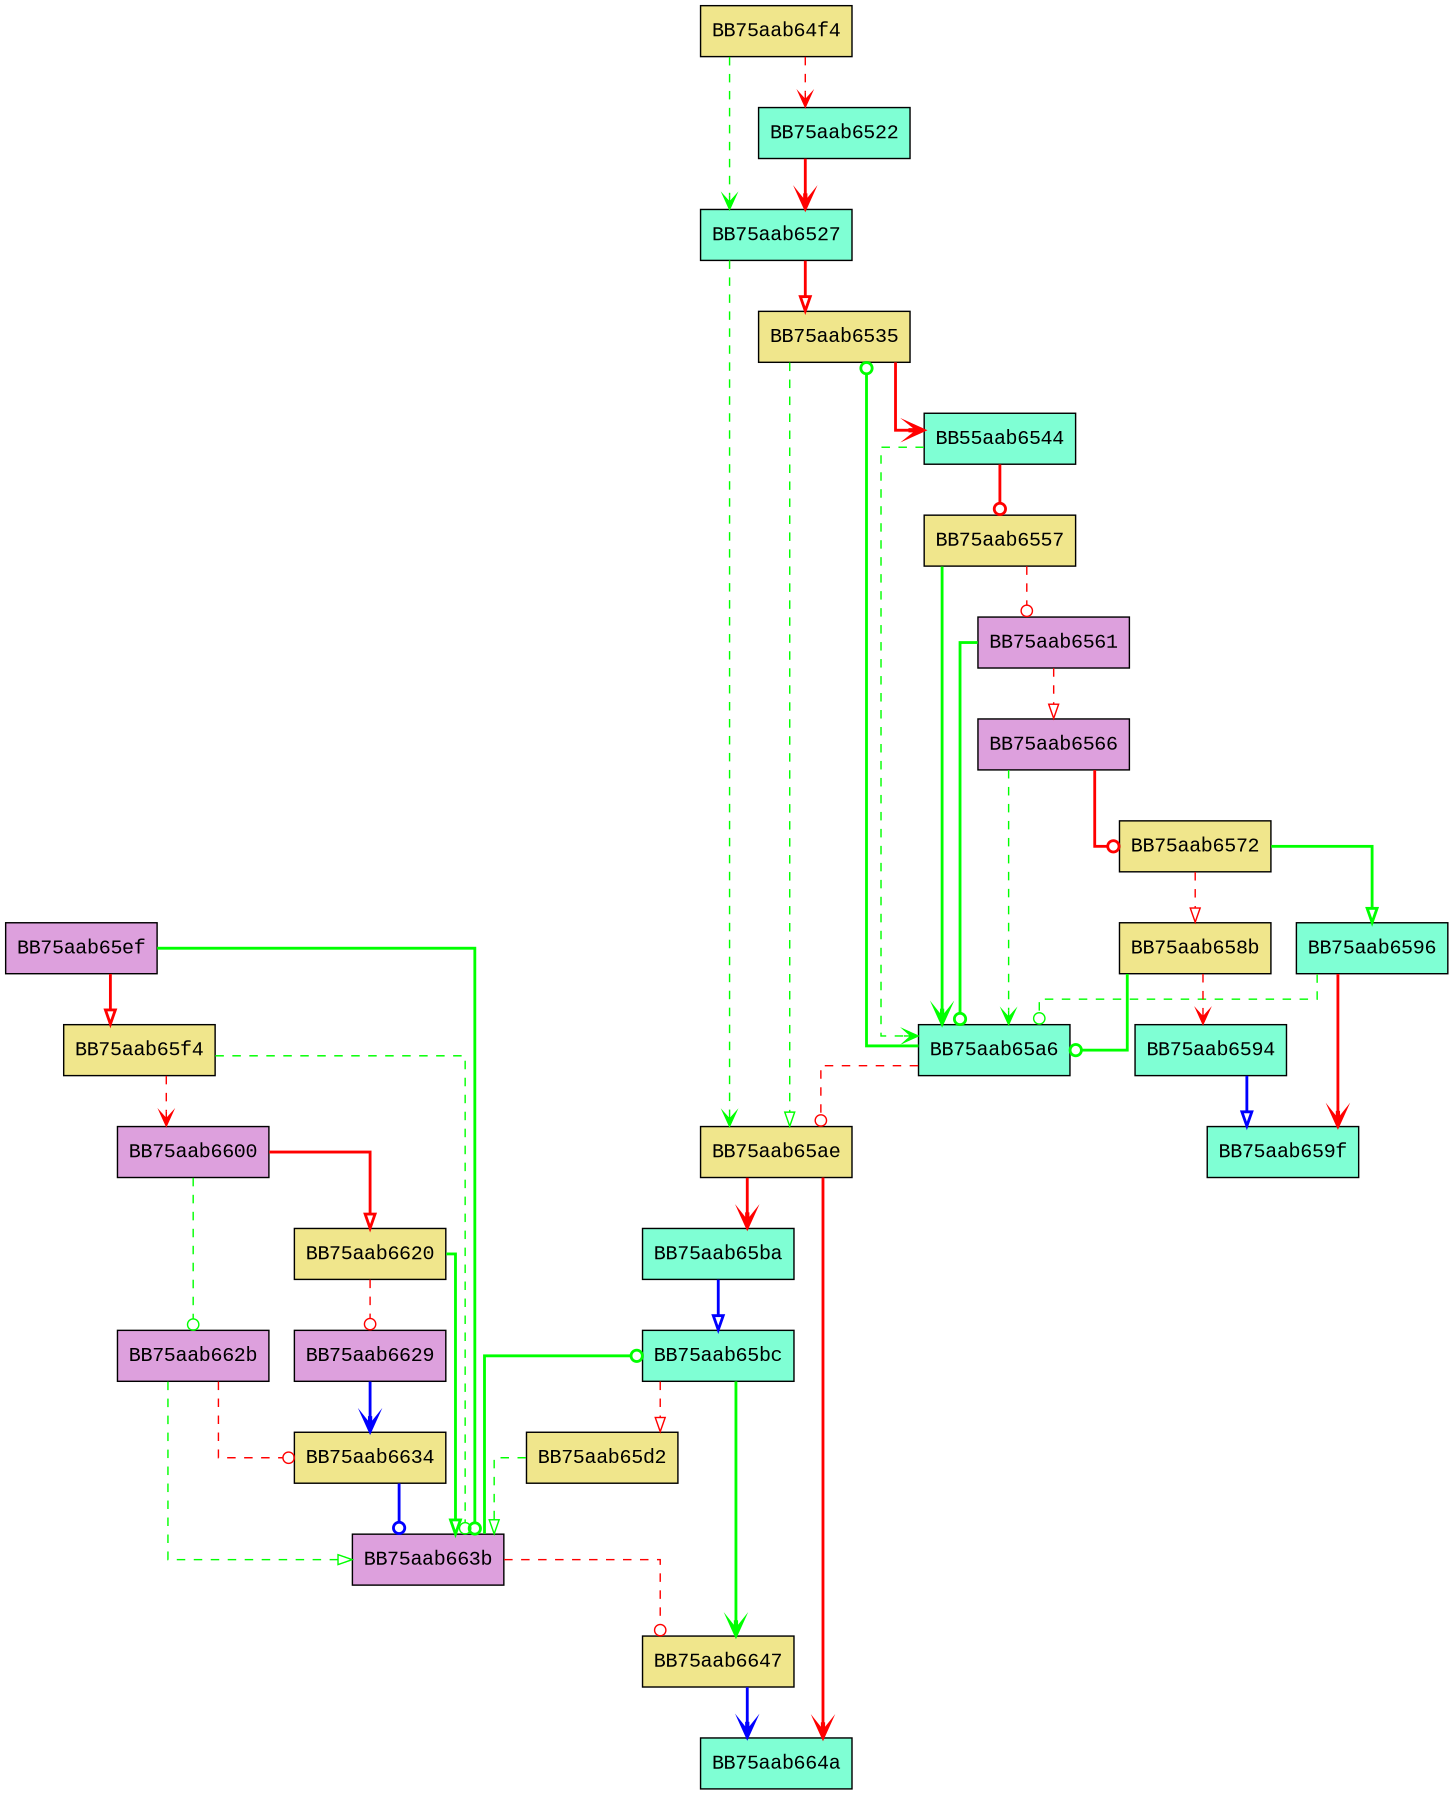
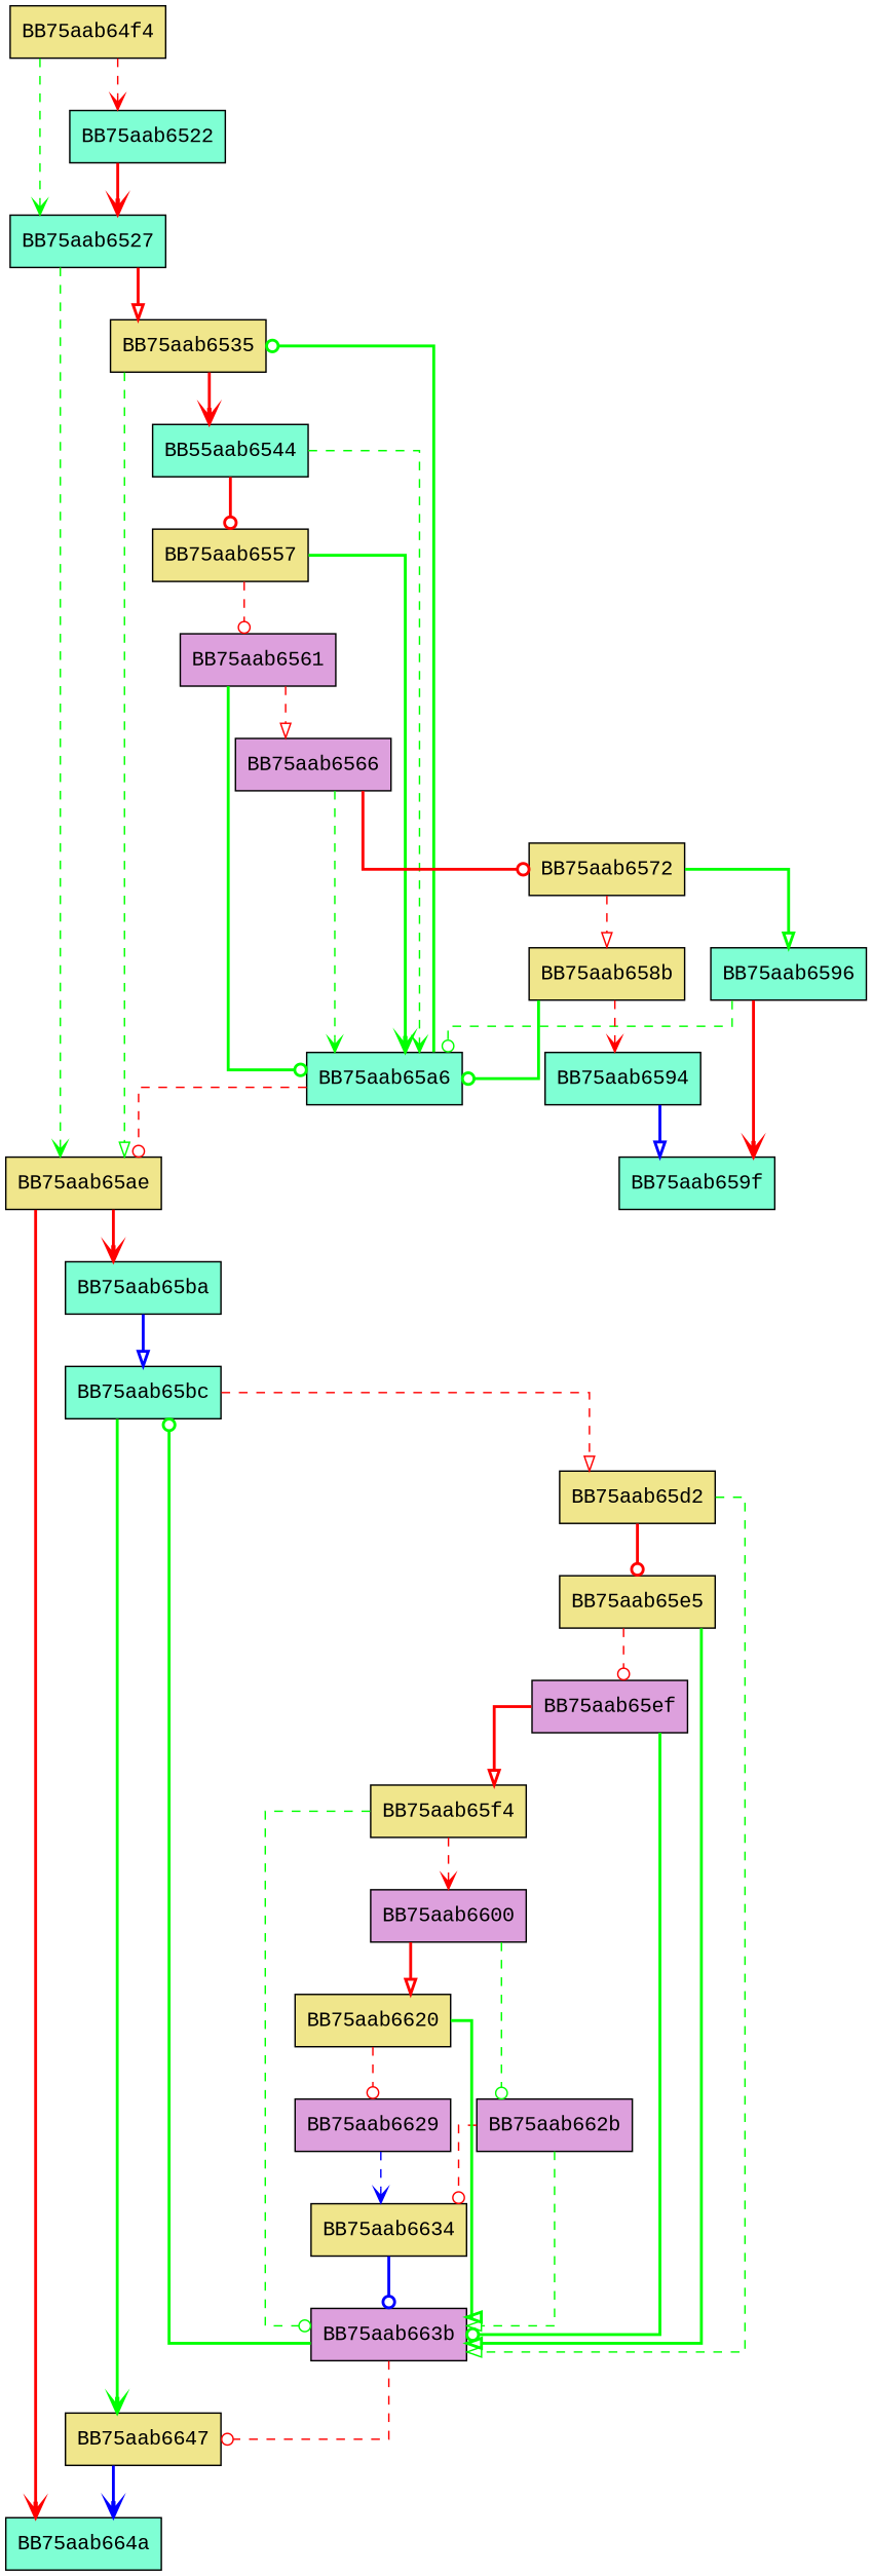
  digraph {
    fontname="Liberation Mono"
    splines=ortho
    node [fillcolor=khaki fontname="Liberation Mono" shape=box style=filled]
    edge [arrowhead=odot color=red fontname="Liberation Mono" style=bold]
    BB75aab6527 [fillcolor=aquamarine]
    BB75aab64f4
    BB75aab6522 [fillcolor=aquamarine]
    BB75aab65ae
    BB75aab6535
    BB75aab664a [fillcolor=aquamarine]
    BB75aab65ba [fillcolor=aquamarine]
    n8 [fillcolor=aquamarine label=BB55aab6544]
    BB75aab65bc [fillcolor=aquamarine]
    BB75aab65a6 [fillcolor=aquamarine]
    BB75aab6557
    BB75aab6561 [fillcolor=plum]
    BB75aab6566 [fillcolor=plum]
    BB75aab6572
    BB75aab6596 [fillcolor=aquamarine]
    BB75aab658b
    BB75aab659f [fillcolor=aquamarine]
    BB75aab6594 [fillcolor=aquamarine]
    BB75aab6647
    BB75aab65d2
    BB75aab663b [fillcolor=plum]
+   BB75aab65e5
    BB75aab65ef [fillcolor=plum]
    BB75aab65f4
    BB75aab6600 [fillcolor=plum]
    BB75aab662b [fillcolor=plum]
    BB75aab6620
    BB75aab6634
    BB75aab6629 [fillcolor=plum]
    BB75aab6527 -> BB75aab65ae [arrowhead=vee color=green style=dashed]
    BB75aab6527 -> BB75aab6535 [arrowhead=onormal]
    BB75aab64f4 -> BB75aab6527 [arrowhead=vee color=green style=dashed]
    BB75aab64f4 -> BB75aab6522 [arrowhead=vee style=dashed]
    BB75aab6522 -> BB75aab6527 [arrowhead=vee]
    BB75aab65ae -> BB75aab664a [arrowhead=vee]
    BB75aab65ae -> BB75aab65ba [arrowhead=vee]
    BB75aab6535 -> BB75aab65ae [arrowhead=onormal color=green style=dashed]
    BB75aab6535 -> n8 [arrowhead=vee]
    BB75aab65ba -> BB75aab65bc [arrowhead=onormal color=blue]
    n8 -> BB75aab65a6 [arrowhead=vee color=green style=dashed]
    n8 -> BB75aab6557
    BB75aab65bc -> BB75aab6647 [arrowhead=vee color=green]
    BB75aab65bc -> BB75aab65d2 [arrowhead=onormal style=dashed]
    BB75aab65a6 -> BB75aab65ae [style=dashed]
    BB75aab65a6 -> BB75aab6535 [color=green]
    BB75aab6557 -> BB75aab65a6 [arrowhead=vee color=green]
    BB75aab6557 -> BB75aab6561 [style=dashed]
    BB75aab6561 -> BB75aab65a6 [color=green]
    BB75aab6561 -> BB75aab6566 [arrowhead=onormal style=dashed]
    BB75aab6566 -> BB75aab65a6 [arrowhead=vee color=green style=dashed]
    BB75aab6566 -> BB75aab6572
    BB75aab6572 -> BB75aab6596 [arrowhead=onormal color=green]
    BB75aab6572 -> BB75aab658b [arrowhead=onormal style=dashed]
    BB75aab6596 -> BB75aab65a6 [color=green style=dashed]
    BB75aab6596 -> BB75aab659f [arrowhead=vee]
    BB75aab658b -> BB75aab65a6 [color=green]
    BB75aab658b -> BB75aab6594 [arrowhead=vee style=dashed]
    BB75aab6594 -> BB75aab659f [arrowhead=onormal color=blue]
    BB75aab6647 -> BB75aab664a [arrowhead=vee color=blue]
    BB75aab65d2 -> BB75aab663b [arrowhead=onormal color=green style=dashed]
+   BB75aab65d2 -> BB75aab65e5
    BB75aab663b -> BB75aab65bc [color=green]
    BB75aab663b -> BB75aab6647 [style=dashed]
+   BB75aab65e5 -> BB75aab663b [arrowhead=onormal color=green]
+   BB75aab65e5 -> BB75aab65ef [style=dashed]
    BB75aab65ef -> BB75aab663b [color=green]
    BB75aab65ef -> BB75aab65f4 [arrowhead=onormal]
    BB75aab65f4 -> BB75aab663b [color=green style=dashed]
    BB75aab65f4 -> BB75aab6600 [arrowhead=vee style=dashed]
    BB75aab6600 -> BB75aab662b [color=green style=dashed]
    BB75aab6600 -> BB75aab6620 [arrowhead=onormal]
    BB75aab662b -> BB75aab663b [arrowhead=onormal color=green style=dashed]
    BB75aab662b -> BB75aab6634 [style=dashed]
    BB75aab6620 -> BB75aab663b [arrowhead=onormal color=green]
    BB75aab6620 -> BB75aab6629 [style=dashed]
    BB75aab6634 -> BB75aab663b [color=blue]
-   BB75aab6629 -> BB75aab6634 [arrowhead=vee color=blue]
+   BB75aab6629 -> BB75aab6634 [arrowhead=vee color=blue style=dashed]
  }
